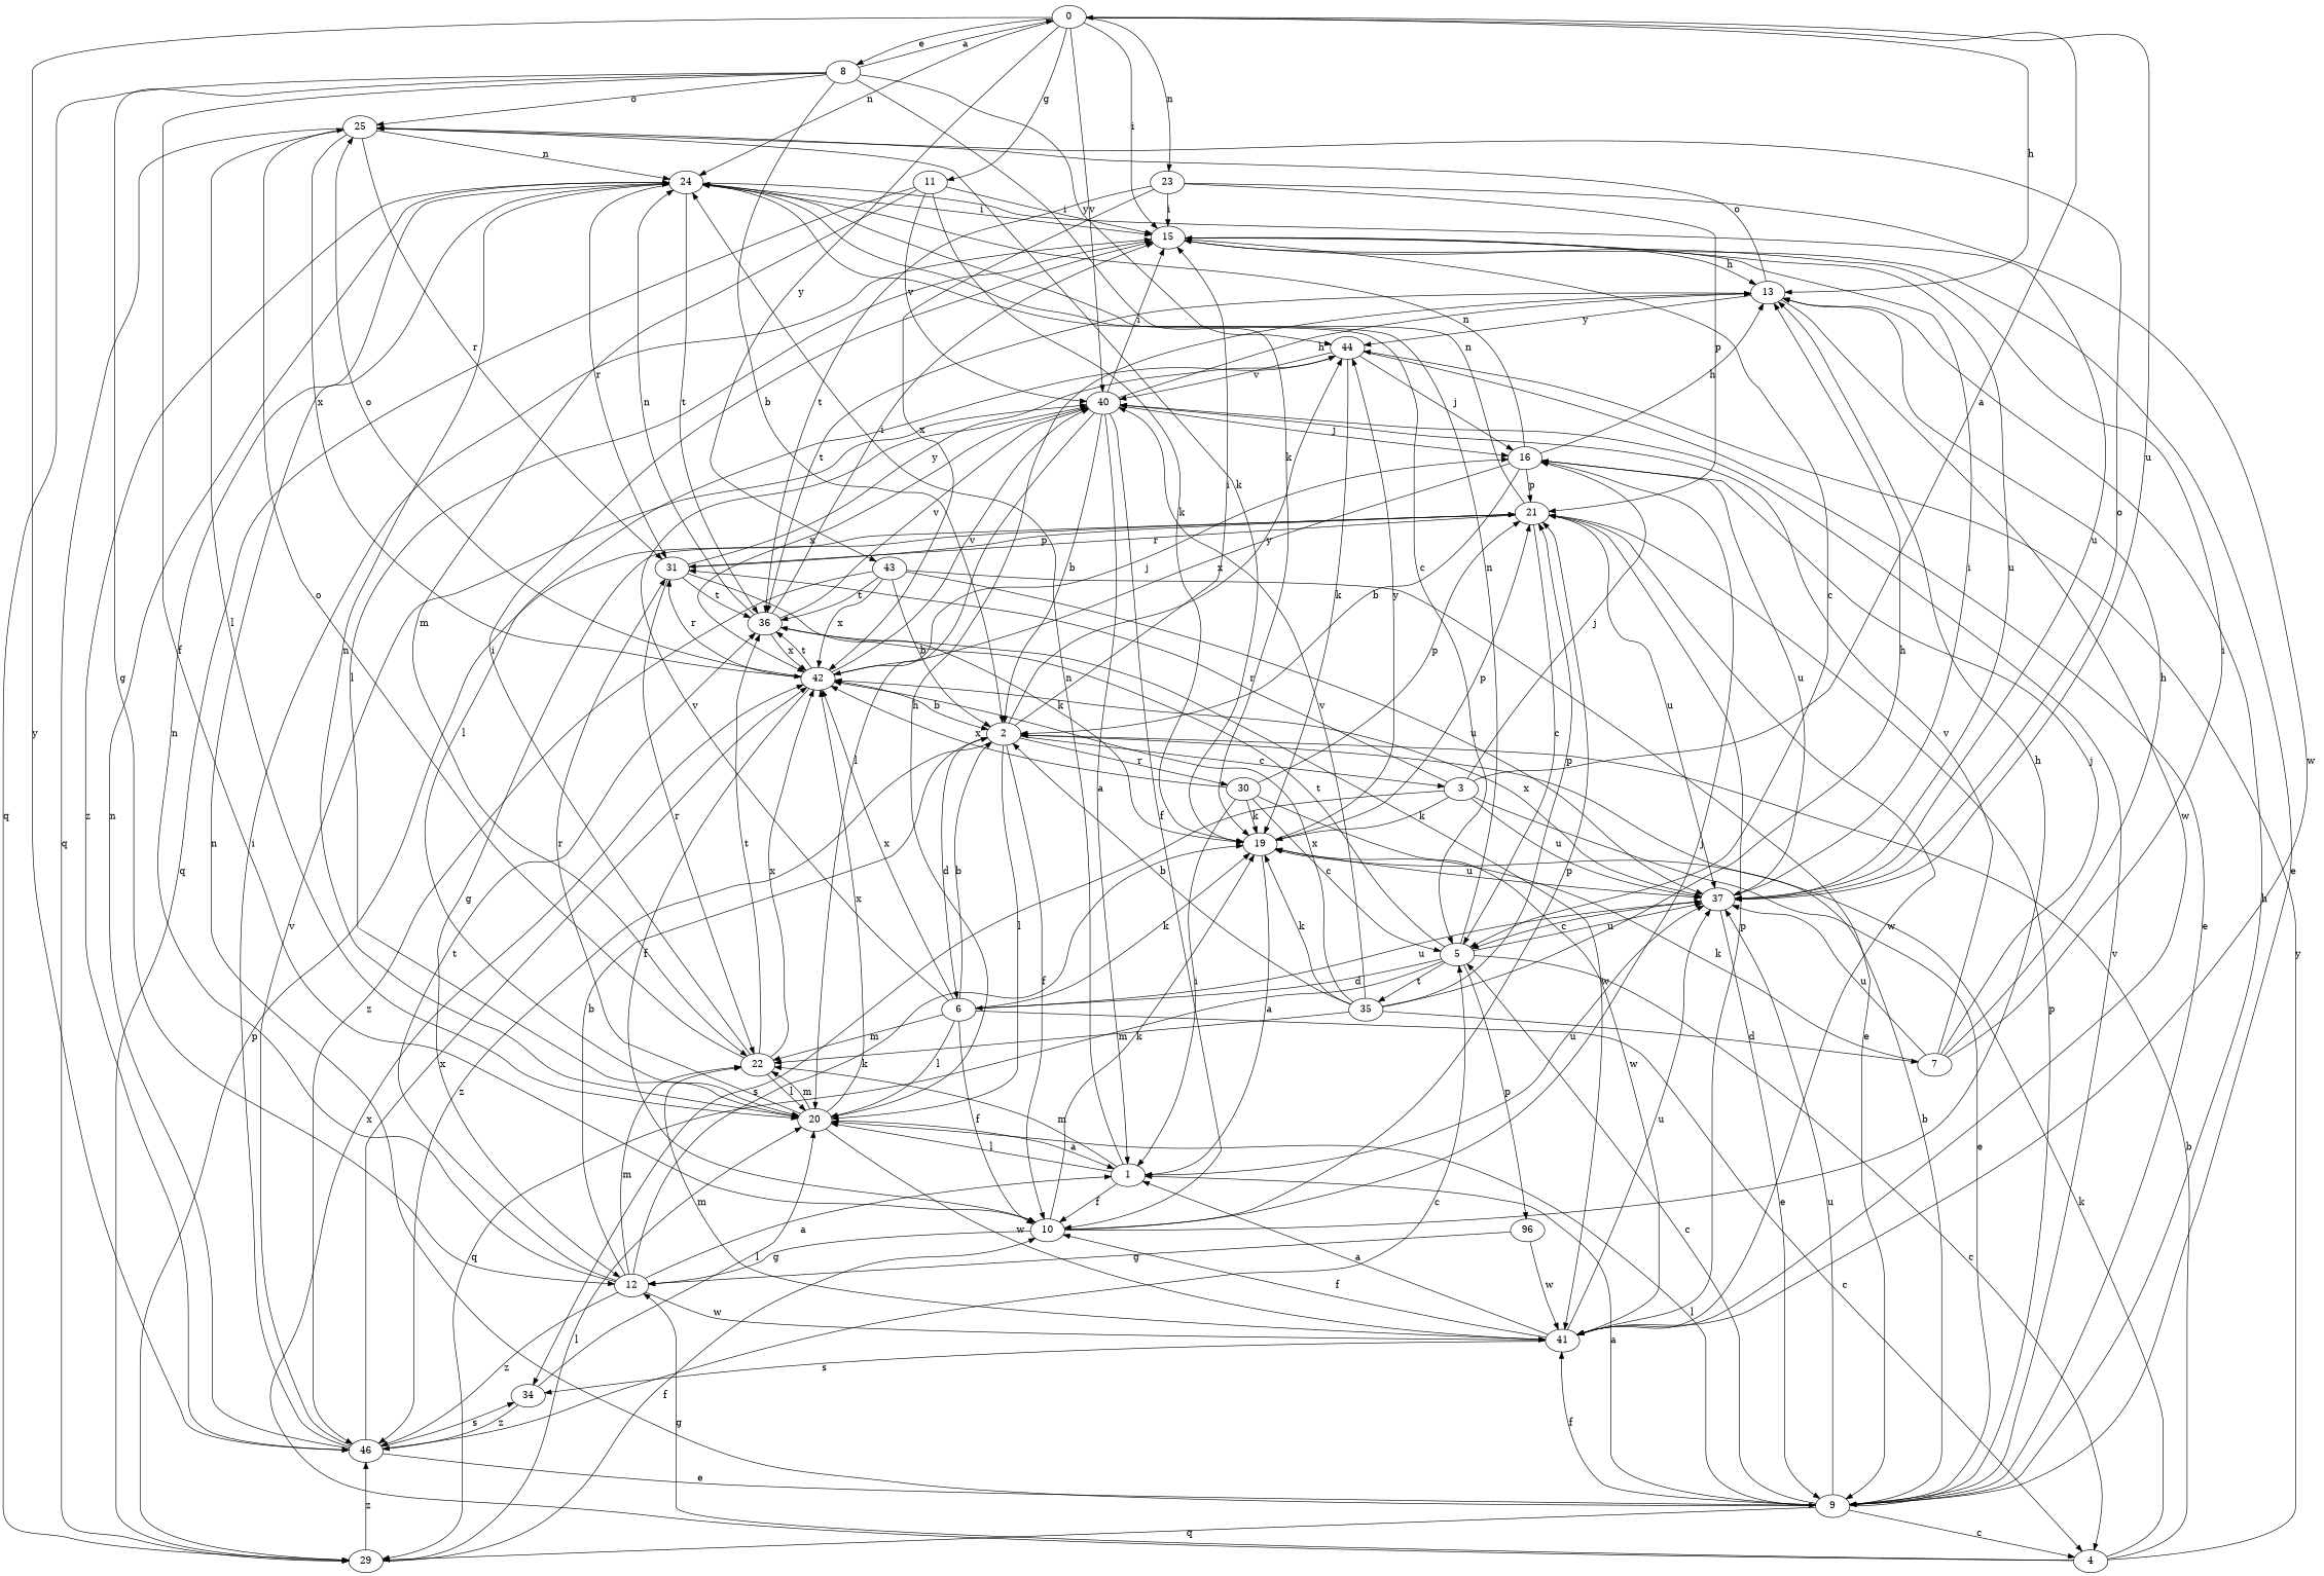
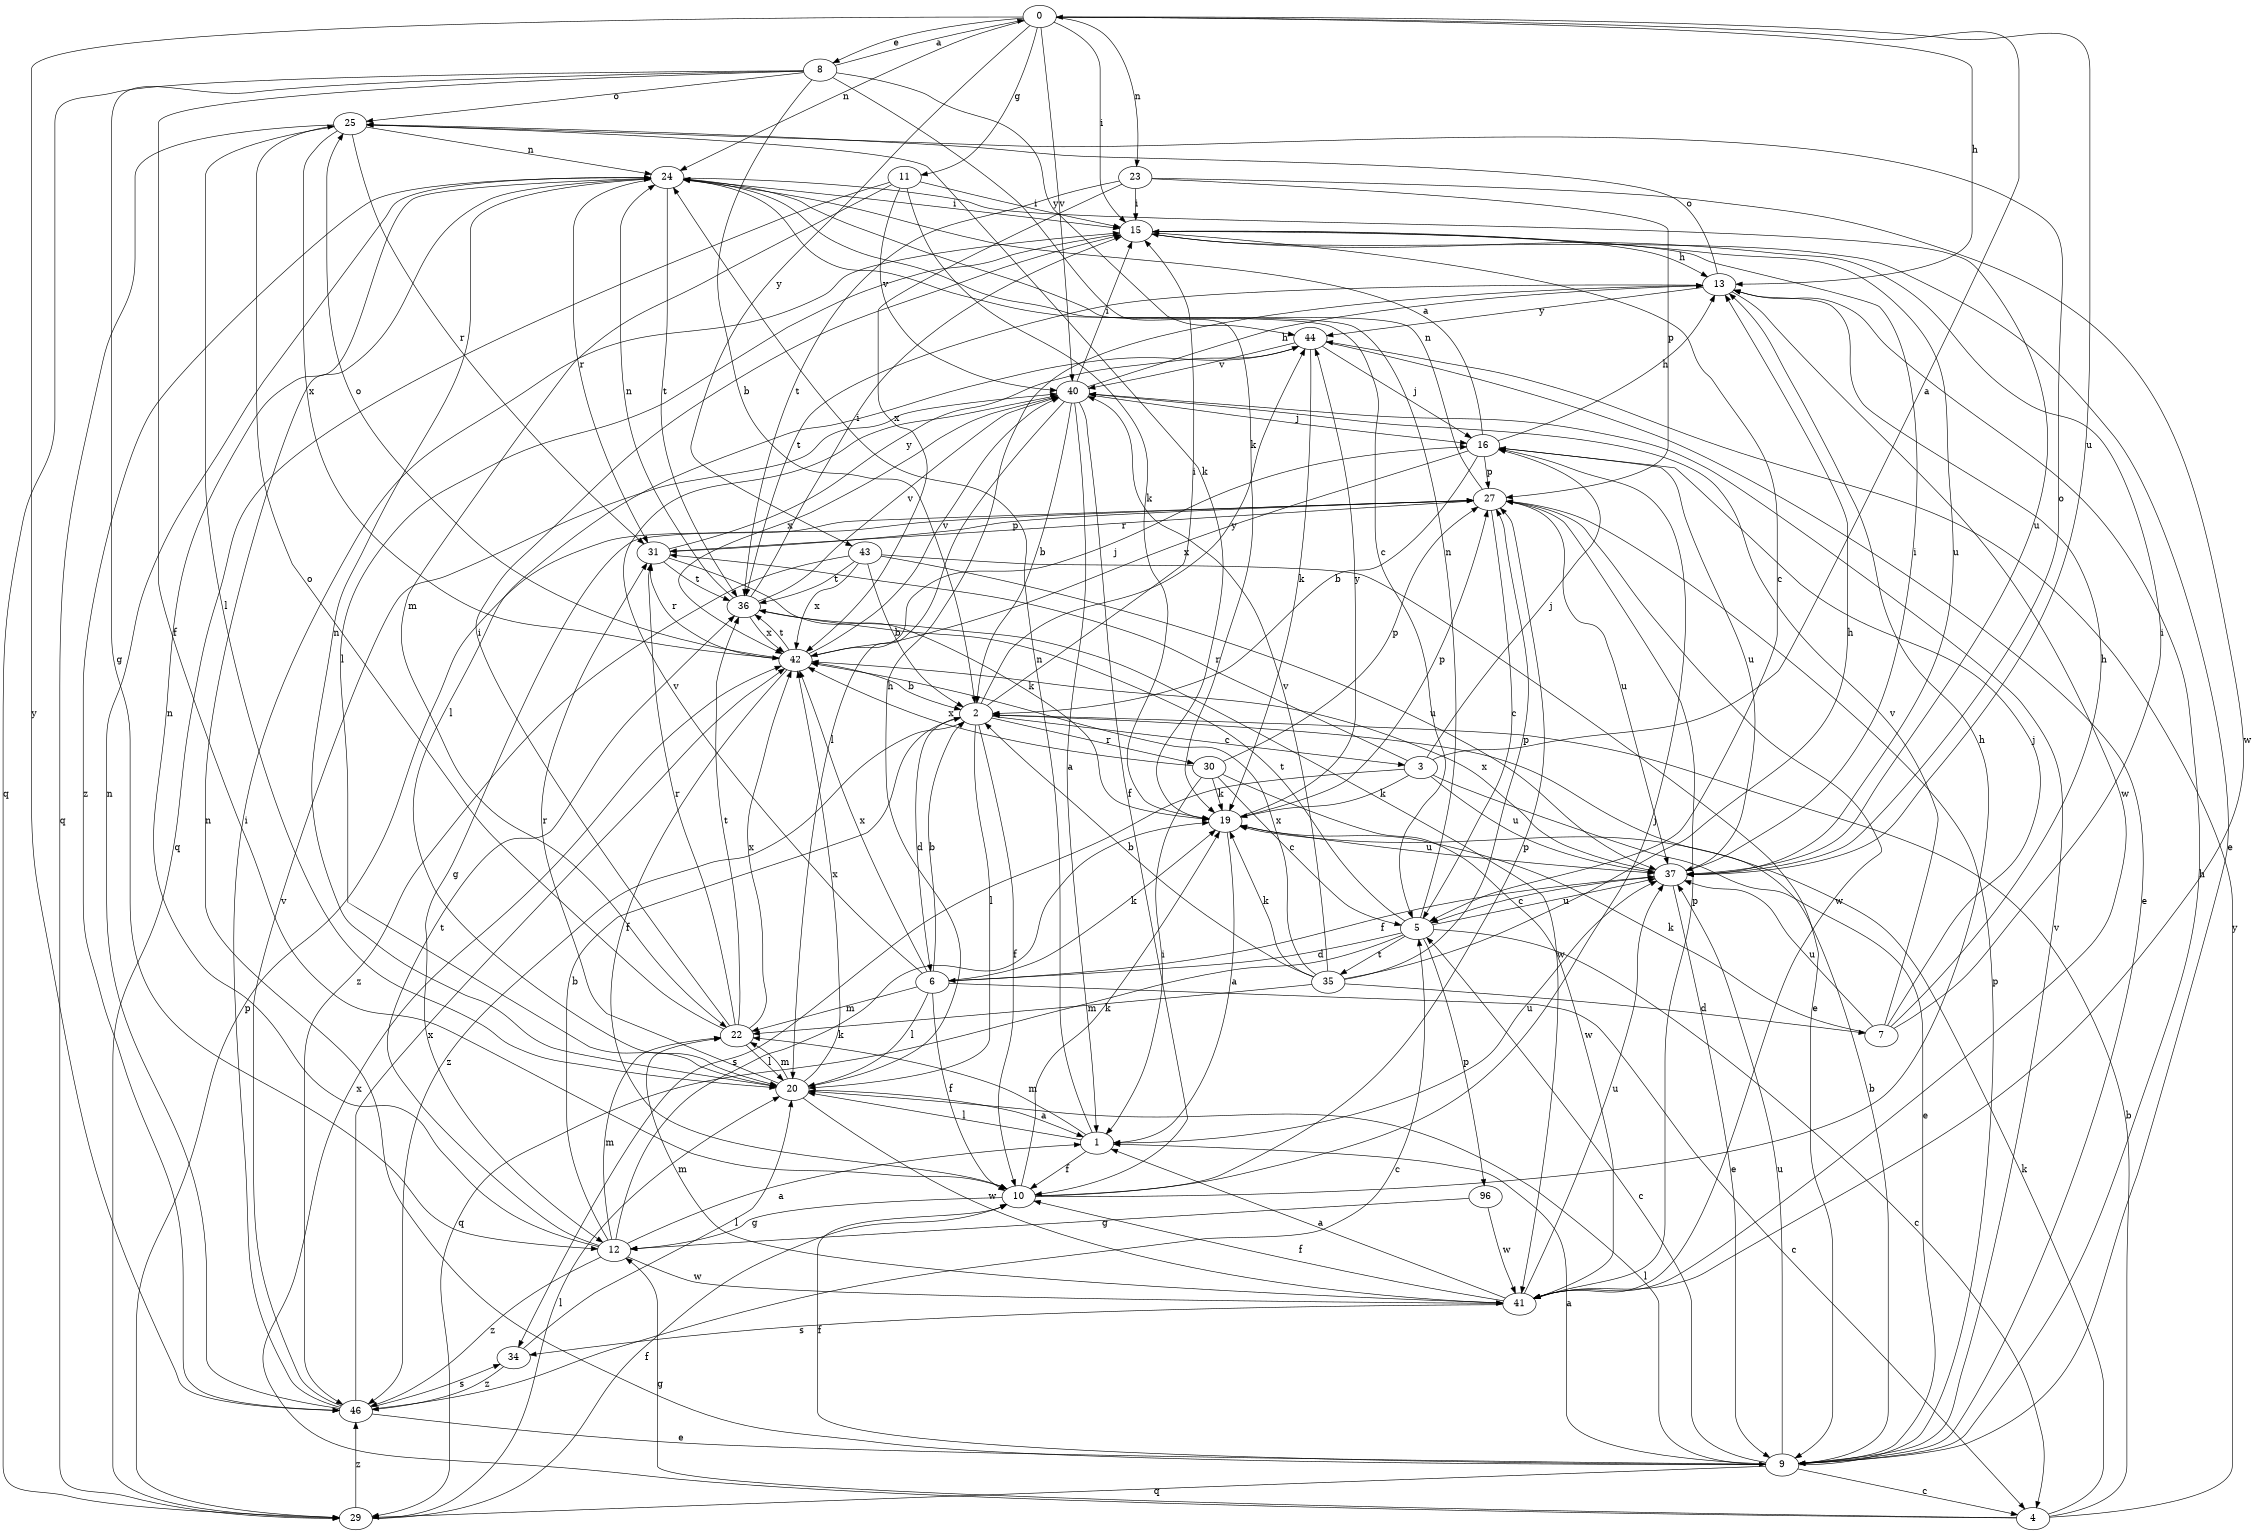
  strict digraph {
    0
    8
    11
    13
    15
    23
    24
    37
    40
    43
    46
    10
    2
    44
    19
    12
    29
    25
    22
    36
    41
    20
    9
    5
    42
-   27 [label=21]
+   27
    31
    1
    16
    34
    3
    6
    30
    4
    n35 [label=96]
    35
    7
    0 -> 8 [label=e]
    0 -> 11 [label=g]
    0 -> 13 [label=h]
    0 -> 15 [label=i]
    0 -> 23 [label=n]
    0 -> 24 [label=n]
    0 -> 37 [label=u]
    0 -> 40 [label=v]
    0 -> 43 [label=y]
    0 -> 46 [label=y]
    8 -> 0 [label=a]
    8 -> 10 [label=f]
    8 -> 2 [label=b]
    8 -> 44 [label=y]
    8 -> 19 [label=k]
    8 -> 12 [label=g]
    8 -> 29 [label=q]
    8 -> 25 [label=o]
    11 -> 15 [label=i]
    11 -> 40 [label=v]
    11 -> 19 [label=k]
    11 -> 29 [label=q]
    11 -> 22 [label=m]
    13 -> 44 [label=y]
    13 -> 25 [label=o]
    13 -> 36 [label=t]
    13 -> 41 [label=w]
    15 -> 13 [label=h]
    15 -> 37 [label=u]
    15 -> 20 [label=l]
    15 -> 9 [label=e]
    15 -> 5 [label=c]
    23 -> 15 [label=i]
    23 -> 36 [label=t]
    23 -> 41 [label=w]
    23 -> 42 [label=x]
    23 -> 27 [label=p]
    24 -> 15 [label=i]
    24 -> 37 [label=u]
    24 -> 46 [label=z]
    24 -> 36 [label=t]
    24 -> 5 [label=c]
    24 -> 31 [label=r]
    37 -> 15 [label=i]
    37 -> 25 [label=o]
    37 -> 9 [label=e]
    37 -> 5 [label=c]
    37 -> 42 [label=x]
    40 -> 13 [label=h]
    40 -> 15 [label=i]
    40 -> 10 [label=f]
    40 -> 2 [label=b]
    40 -> 20 [label=l]
    40 -> 42 [label=x]
    40 -> 1 [label=a]
    40 -> 16 [label=j]
    43 -> 37 [label=u]
    43 -> 46 [label=z]
    43 -> 2 [label=b]
    43 -> 36 [label=t]
    43 -> 9 [label=e]
    43 -> 42 [label=x]
    46 -> 15 [label=i]
    46 -> 24 [label=n]
    46 -> 40 [label=v]
    46 -> 9 [label=e]
    46 -> 5 [label=c]
    46 -> 42 [label=x]
    46 -> 34 [label=s]
    10 -> 13 [label=h]
    10 -> 19 [label=k]
    10 -> 12 [label=g]
    10 -> 27 [label=p]
    10 -> 16 [label=j]
    2 -> 15 [label=i]
    2 -> 46 [label=z]
    2 -> 10 [label=f]
    2 -> 44 [label=y]
    2 -> 20 [label=l]
    2 -> 3 [label=c]
    2 -> 6 [label=d]
    2 -> 30 [label=r]
    44 -> 40 [label=v]
    44 -> 19 [label=k]
    44 -> 20 [label=l]
    44 -> 9 [label=e]
    44 -> 16 [label=j]
    19 -> 37 [label=u]
    19 -> 44 [label=y]
    19 -> 27 [label=p]
    19 -> 1 [label=a]
    12 -> 24 [label=n]
    12 -> 46 [label=z]
    12 -> 2 [label=b]
    12 -> 19 [label=k]
    12 -> 22 [label=m]
    12 -> 36 [label=t]
    12 -> 41 [label=w]
    12 -> 1 [label=a]
    29 -> 46 [label=z]
    29 -> 10 [label=f]
    29 -> 20 [label=l]
    29 -> 27 [label=p]
    25 -> 24 [label=n]
    25 -> 19 [label=k]
    25 -> 29 [label=q]
    25 -> 20 [label=l]
    25 -> 42 [label=x]
    25 -> 31 [label=r]
    22 -> 15 [label=i]
    22 -> 25 [label=o]
    22 -> 36 [label=t]
    22 -> 20 [label=l]
    22 -> 42 [label=x]
-   31 -> 22 [label=r]
+   22 -> 31 [label=r]
    36 -> 15 [label=i]
    36 -> 24 [label=n]
    36 -> 40 [label=v]
    36 -> 41 [label=w]
    36 -> 42 [label=x]
    41 -> 37 [label=u]
    41 -> 10 [label=f]
    41 -> 22 [label=m]
    41 -> 27 [label=p]
    41 -> 1 [label=a]
    41 -> 34 [label=s]
    20 -> 13 [label=h]
    20 -> 24 [label=n]
    20 -> 22 [label=m]
    20 -> 41 [label=w]
    20 -> 42 [label=x]
    20 -> 31 [label=r]
    20 -> 1 [label=a]
    9 -> 13 [label=h]
    9 -> 24 [label=n]
    9 -> 37 [label=u]
    9 -> 40 [label=v]
-   9 -> 41 [label=f]
+   9 -> 10 [label=f]
    9 -> 2 [label=b]
    9 -> 29 [label=q]
    9 -> 20 [label=l]
    9 -> 5 [label=c]
    9 -> 27 [label=p]
    9 -> 1 [label=a]
    9 -> 4 [label=c]
    5 -> 24 [label=n]
    5 -> 37 [label=u]
    5 -> 29 [label=q]
    5 -> 36 [label=t]
    5 -> 6 [label=d]
    5 -> 4 [label=c]
    5 -> n35 [label=p]
    5 -> 35 [label=t]
    42 -> 40 [label=v]
    42 -> 10 [label=f]
    42 -> 2 [label=b]
    42 -> 25 [label=o]
    42 -> 36 [label=t]
    42 -> 31 [label=r]
    42 -> 16 [label=j]
    27 -> 24 [label=n]
    27 -> 37 [label=u]
    27 -> 12 [label=g]
    27 -> 41 [label=w]
    27 -> 5 [label=c]
    27 -> 31 [label=r]
    31 -> 44 [label=y]
    31 -> 19 [label=k]
    31 -> 36 [label=t]
    31 -> 27 [label=p]
    1 -> 24 [label=n]
    1 -> 37 [label=u]
    1 -> 10 [label=f]
    1 -> 22 [label=m]
    1 -> 20 [label=l]
    16 -> 13 [label=h]
-   16 -> 24 [label=n]
+   16 -> 24 [label=a]
    16 -> 37 [label=u]
    16 -> 2 [label=b]
    16 -> 42 [label=x]
    16 -> 27 [label=p]
    34 -> 46 [label=z]
    34 -> 20 [label=l]
    3 -> 0 [label=a]
    3 -> 37 [label=u]
    3 -> 19 [label=k]
    3 -> 9 [label=e]
    3 -> 31 [label=r]
    3 -> 16 [label=j]
    3 -> 34 [label=s]
-   6 -> 37 [label=u]
+   6 -> 37 [label=f]
    6 -> 40 [label=v]
    6 -> 10 [label=f]
    6 -> 2 [label=b]
    6 -> 19 [label=k]
    6 -> 22 [label=m]
    6 -> 20 [label=l]
    6 -> 42 [label=x]
    6 -> 4 [label=c]
    30 -> 19 [label=k]
    30 -> 41 [label=w]
    30 -> 5 [label=c]
    30 -> 42 [label=x]
    30 -> 27 [label=p]
    30 -> 1 [label=i]
    4 -> 2 [label=b]
    4 -> 44 [label=y]
    4 -> 19 [label=k]
    4 -> 12 [label=g]
    4 -> 42 [label=x]
    n35 -> 12 [label=g]
    n35 -> 41 [label=w]
    35 -> 13 [label=h]
    35 -> 40 [label=v]
    35 -> 2 [label=b]
    35 -> 19 [label=k]
    35 -> 22 [label=m]
    35 -> 42 [label=x]
    35 -> 27 [label=p]
    35 -> 7 [label=d]
    7 -> 13 [label=h]
    7 -> 15 [label=i]
    7 -> 37 [label=u]
    7 -> 40 [label=v]
    7 -> 19 [label=k]
    7 -> 16 [label=j]
  }
